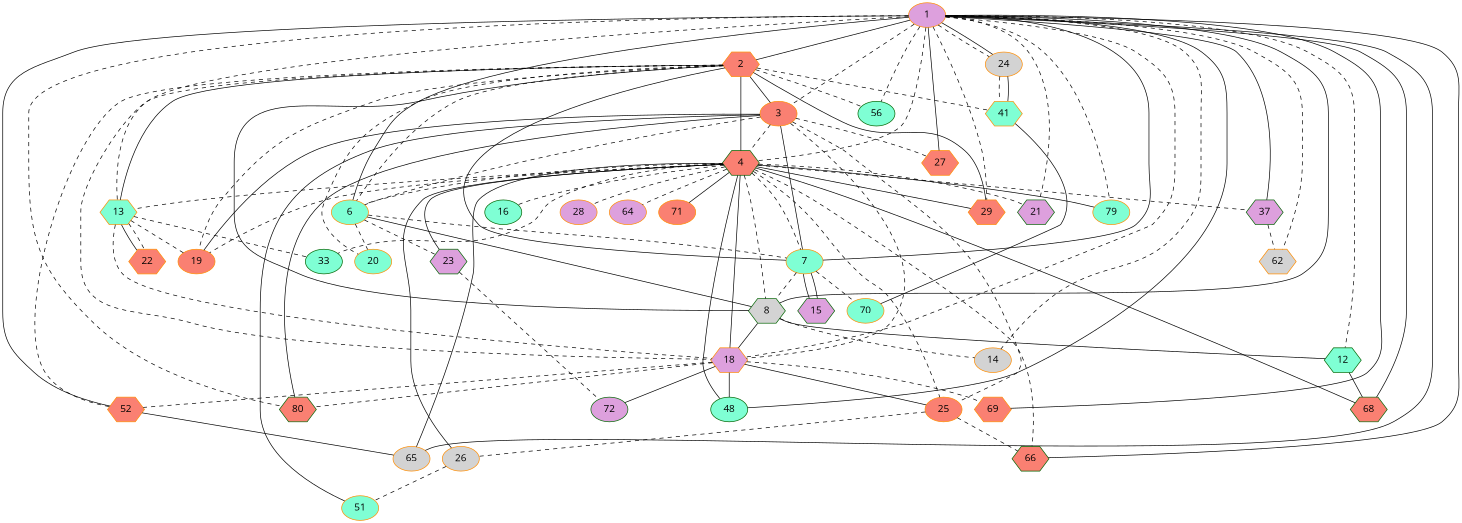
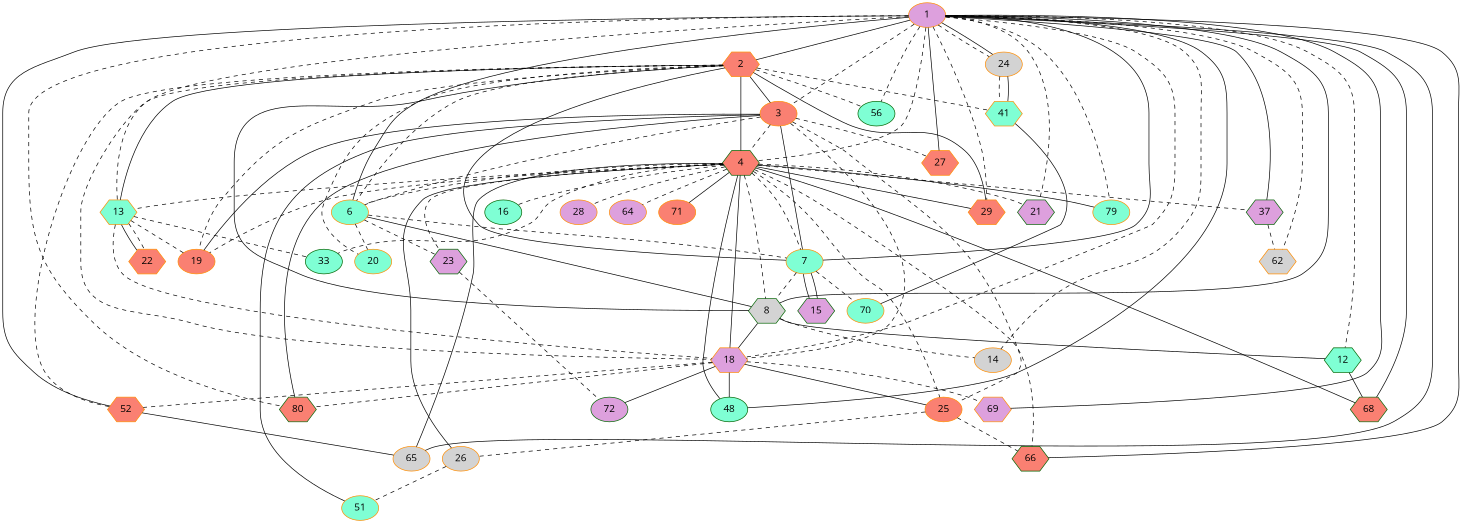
  graph {
    fontname="Open Sans"
    node [color=darkorange fillcolor=salmon fontname="Open Sans" shape=ellipse style=filled]
    edge [fontname="Open Sans" style=dashed]
    1 [fillcolor=plum super="+57+10"]
    2 [shape=hexagon super="+91+84+97+53+55+47+5"]
    3
    4 [color=darkgreen shape=hexagon super="+78+11+83+9+58+74+60+30+32"]
    6 [fillcolor=aquamarine]
    7 [fillcolor=aquamarine]
    8 [color=darkgreen fillcolor=lightgrey shape=hexagon]
    12 [color=darkgreen fillcolor=aquamarine shape=hexagon]
    13 [fillcolor=aquamarine shape=hexagon super="+43"]
    14 [fillcolor=lightgrey]
    18 [fillcolor=plum shape=hexagon super="+42+38+86"]
    21 [color=darkgreen fillcolor=plum shape=hexagon]
    24 [fillcolor=lightgrey]
    27 [shape=hexagon]
    29 [shape=hexagon]
    37 [color=darkgreen fillcolor=plum shape=hexagon]
    48 [color=darkgreen fillcolor=aquamarine]
    52 [shape=hexagon super="+54"]
    56 [color=darkgreen fillcolor=aquamarine]
    62 [fillcolor=lightgrey shape=hexagon]
    65 [fillcolor=lightgrey super="+102"]
    66 [color=darkgreen shape=hexagon]
    68 [color=darkgreen shape=hexagon super="+75"]
-   69 [shape=hexagon]
+   69 [fillcolor=plum shape=hexagon]
    79 [fillcolor=aquamarine]
    80 [color=darkgreen shape=hexagon super="+88"]
    19 [super="+89+82"]
    n28 [fillcolor=aquamarine label=41 shape=hexagon super="+73"]
    n29 [fillcolor=aquamarine label=20]
    25 [super="+105+101+36"]
    51 [fillcolor=aquamarine]
    16 [color=darkgreen fillcolor=aquamarine]
    23 [color=darkgreen fillcolor=plum shape=hexagon]
    26 [fillcolor=lightgrey]
    28 [fillcolor=plum]
    33 [color=darkgreen fillcolor=aquamarine]
    64 [fillcolor=plum]
    71
    15 [color=darkgreen fillcolor=plum shape=hexagon]
    70 [fillcolor=aquamarine]
    22 [shape=hexagon]
    72 [color=darkgreen fillcolor=plum]
    1 -- 2 [style=solid weight=6]
    1 -- 3 [weight=4]
    1 -- 4 [weight=6]
    1 -- 6 [style=solid weight=2]
    1 -- 7 [style=solid weight=2]
    1 -- 8 [style=solid weight=5]
    1 -- 12
    1 -- 13 [weight=3]
    1 -- 14
    1 -- 18
    1 -- 21
    1 -- 24
    1 -- 24 [style=solid]
    1 -- 27 [style=solid]
    1 -- 29
    1 -- 37 [style=solid]
    1 -- 48 [style=solid]
    1 -- 52 [style=solid]
    1 -- 56
    1 -- 62
    1 -- 65 [style=solid]
    1 -- 66 [style=solid]
    1 -- 68 [style=solid weight=2]
    1 -- 69 [style=solid]
    1 -- 79
    1 -- 80
    2 -- 3 [style=solid weight=4]
    2 -- 4 [style=solid weight=15]
    2 -- 6 [weight=3]
    2 -- 7 [style=solid weight=2]
    2 -- 8 [style=solid weight=3]
    2 -- 13 [style=solid weight=2]
    2 -- 18 [weight=2]
    2 -- 29 [style=solid]
    2 -- 52
    2 -- 56
    2 -- 19
    2 -- n28 [weight=2]
    2 -- n29
    3 -- 4 [weight=3]
    3 -- 6
    3 -- 7 [style=solid]
    3 -- 18
    3 -- 27
    3 -- 80 [style=solid]
    3 -- 19 [style=solid]
    3 -- 25
    3 -- 51 [style=solid]
    4 -- 6 [weight=2]
    4 -- 7 [weight=3]
    4 -- 8 [weight=2]
    4 -- 13 [weight=3]
    4 -- 18 [style=solid weight=2]
    4 -- 21
    4 -- 29 [style=solid]
    4 -- 37
    4 -- 48 [style=solid]
    4 -- 65 [style=solid]
    4 -- 66
    4 -- 68 [style=solid]
    4 -- 79 [style=solid]
    4 -- 19
    4 -- 25 [weight=2]
    4 -- 16 [weight=2]
-   4 -- 23 [style=solid]
+   4 -- 23
    4 -- 26 [style=solid]
    4 -- 28
    4 -- 33
    4 -- 64
    4 -- 71 [style=solid weight=2]
    6 -- 7
    6 -- 8 [style=solid]
    6 -- n29
    6 -- 23
    7 -- 8
    7 -- 15 [style=solid]
    7 -- 15 [style=solid]
    7 -- 70
    8 -- 12 [style=solid]
    8 -- 14
    8 -- 18 [style=solid]
    12 -- 68 [style=solid]
    13 -- 18
    13 -- 19
    13 -- 33
    13 -- 22 [style=solid]
    13 -- 22
    18 -- 48 [style=solid]
    18 -- 52
    18 -- 69
    18 -- 80
    18 -- 25 [style=solid]
    18 -- 72 [style=solid]
    24 -- n28
    24 -- n28 [style=solid]
    37 -- 62
    52 -- 65 [style=solid]
    n28 -- 70 [style=solid]
    25 -- 66
    25 -- 26
    23 -- 72
    26 -- 51
  }
